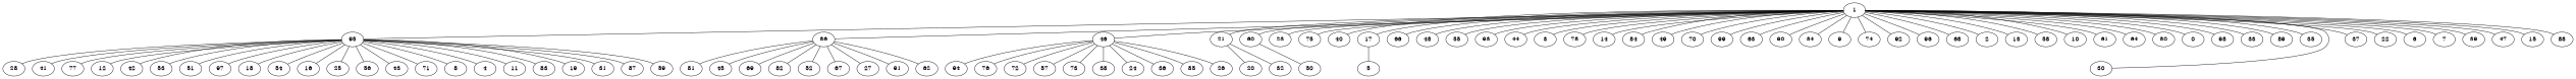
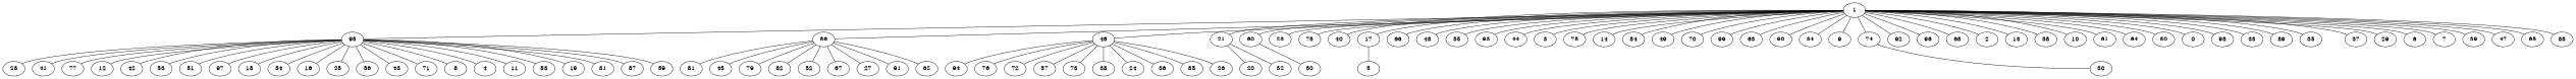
  strict graph {
    1
    95
    86
    46
    21
    60
    23
    75
    40
    17
    66
    48
    55
    93
    44
    3
    78
    14
    84
    49
    70
    99
    63
    90
    34
    9
    74
    92
    96
    68
    2
    13
    58
    10
    61
    64
    80
    0
    98
    33
    89
    35
    30
    37
-   22
+   22 [label=29]
    6
    7
    39
    47
-   15
+   15 [label=65]
    88
    28
    41
    77
    12
    42
    53
    51
    97
    18
    54
    16
    25
    56
    43
    71
    8
    4
    11
    83
    19
    31
    87
    59
    81
    45
-   79 [label=69]
+   79
    82
    52
    67
    27
    91
    62
    94
    76
    72
    57
    73
    38
    24
    36
    85
    26
    20
    32
    50
    5
    1 -- 95
    1 -- 86
    1 -- 46
    1 -- 21
    1 -- 60
    1 -- 23
    1 -- 75
    1 -- 40
    1 -- 17
    1 -- 66
    1 -- 48
    1 -- 55
    1 -- 93
    1 -- 44
    1 -- 3
    1 -- 78
    1 -- 14
    1 -- 84
    1 -- 49
    1 -- 70
    1 -- 99
    1 -- 63
    1 -- 90
    1 -- 34
    1 -- 9
    1 -- 74
    1 -- 92
    1 -- 96
    1 -- 68
    1 -- 2
    1 -- 13
    1 -- 58
    1 -- 10
    1 -- 61
    1 -- 64
    1 -- 80
    1 -- 0
    1 -- 98
    1 -- 33
    1 -- 89
    1 -- 35
-   1 -- 30
+   74 -- 30
    1 -- 37
    1 -- 22
    1 -- 6
    1 -- 7
    1 -- 39
    1 -- 47
    1 -- 15
    1 -- 88
    95 -- 28
    95 -- 41
    95 -- 77
    95 -- 12
    95 -- 42
    95 -- 53
    95 -- 51
    95 -- 97
    95 -- 18
    95 -- 54
    95 -- 16
    95 -- 25
    95 -- 56
    95 -- 43
    95 -- 71
    95 -- 8
    95 -- 4
    95 -- 11
    95 -- 83
    95 -- 19
    95 -- 31
    95 -- 87
    95 -- 59
    86 -- 81
    86 -- 45
    86 -- 79
    86 -- 82
    86 -- 52
    86 -- 67
    86 -- 27
    86 -- 91
    86 -- 62
    46 -- 94
    46 -- 76
    46 -- 72
    46 -- 57
    46 -- 73
    46 -- 38
    46 -- 24
    46 -- 36
    46 -- 85
    46 -- 26
    21 -- 20
    21 -- 32
    60 -- 50
    17 -- 5
  }
